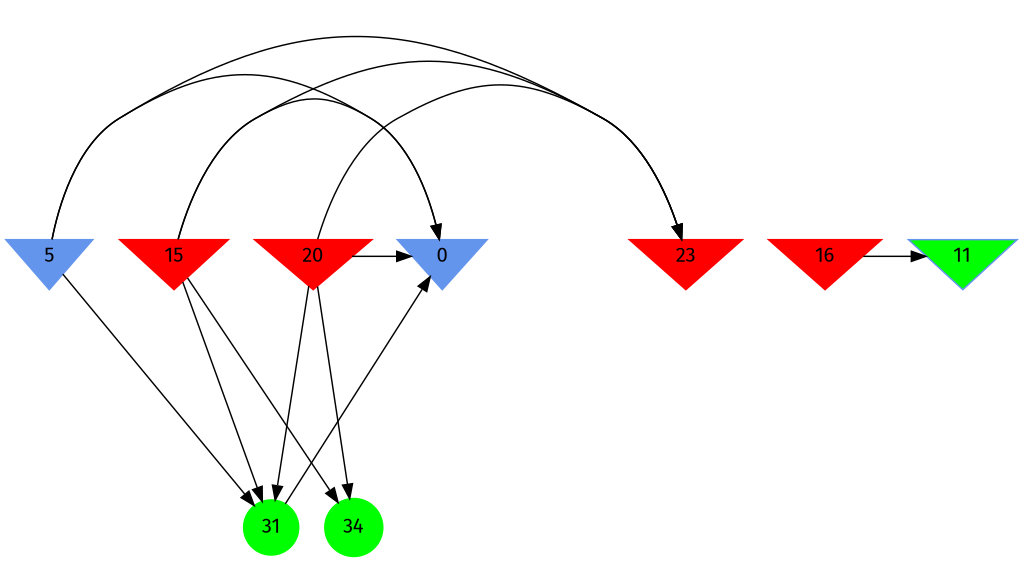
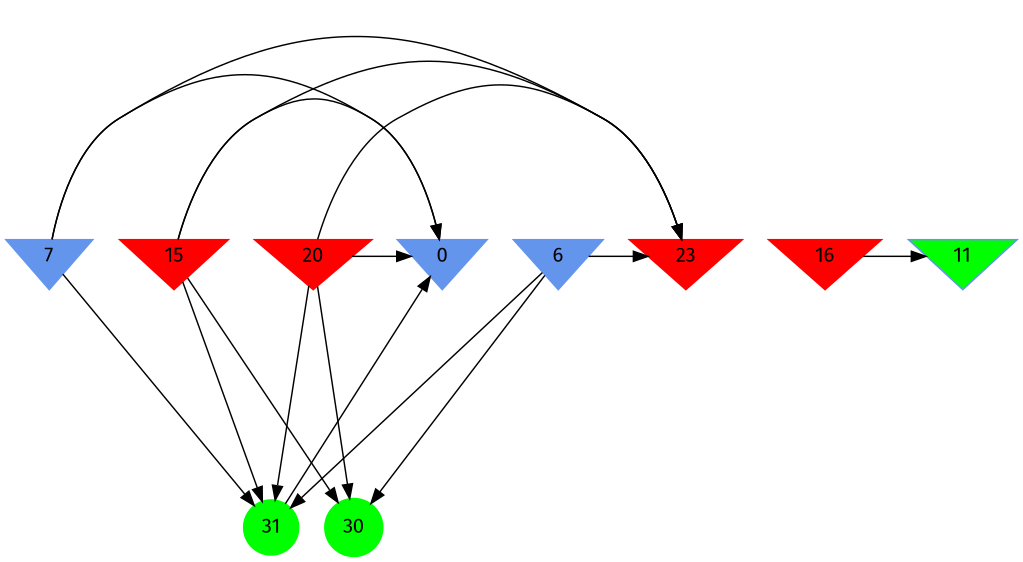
  digraph {
    fontname="Fira Sans"
    ranksep=2.0
    node [color=cornflowerblue fontname="Fira Sans" shape=invtriangle style=filled]
    edge [fontname="Fira Sans"]
    0
-   5
+   5 [label=7]
+   6
    11 [fillcolor=green]
    15 [color=red]
    16 [color=red]
    20 [color=red]
    23 [color=red]
-   30 [color=green shape=circle label=34]
+   30 [color=green shape=circle]
    31 [color=green shape=circle]
    subgraph sub_1 {
      rank=same
      0
      5
+     6
      11
      15
      16
      20
      23
    }
    subgraph sub_2 {
      rank=same
    }
    subgraph sub_3 {
      rank=same
      30
      31
    }
    5 -> 0
    5 -> 23
    5 -> 31
+   6 -> 23
+   6 -> 30
+   6 -> 31
    15 -> 0
    15 -> 23
    15 -> 30
    15 -> 31
    16 -> 11
    20 -> 0
    20 -> 23
    20 -> 30
    20 -> 31
    31 -> 0
  }
